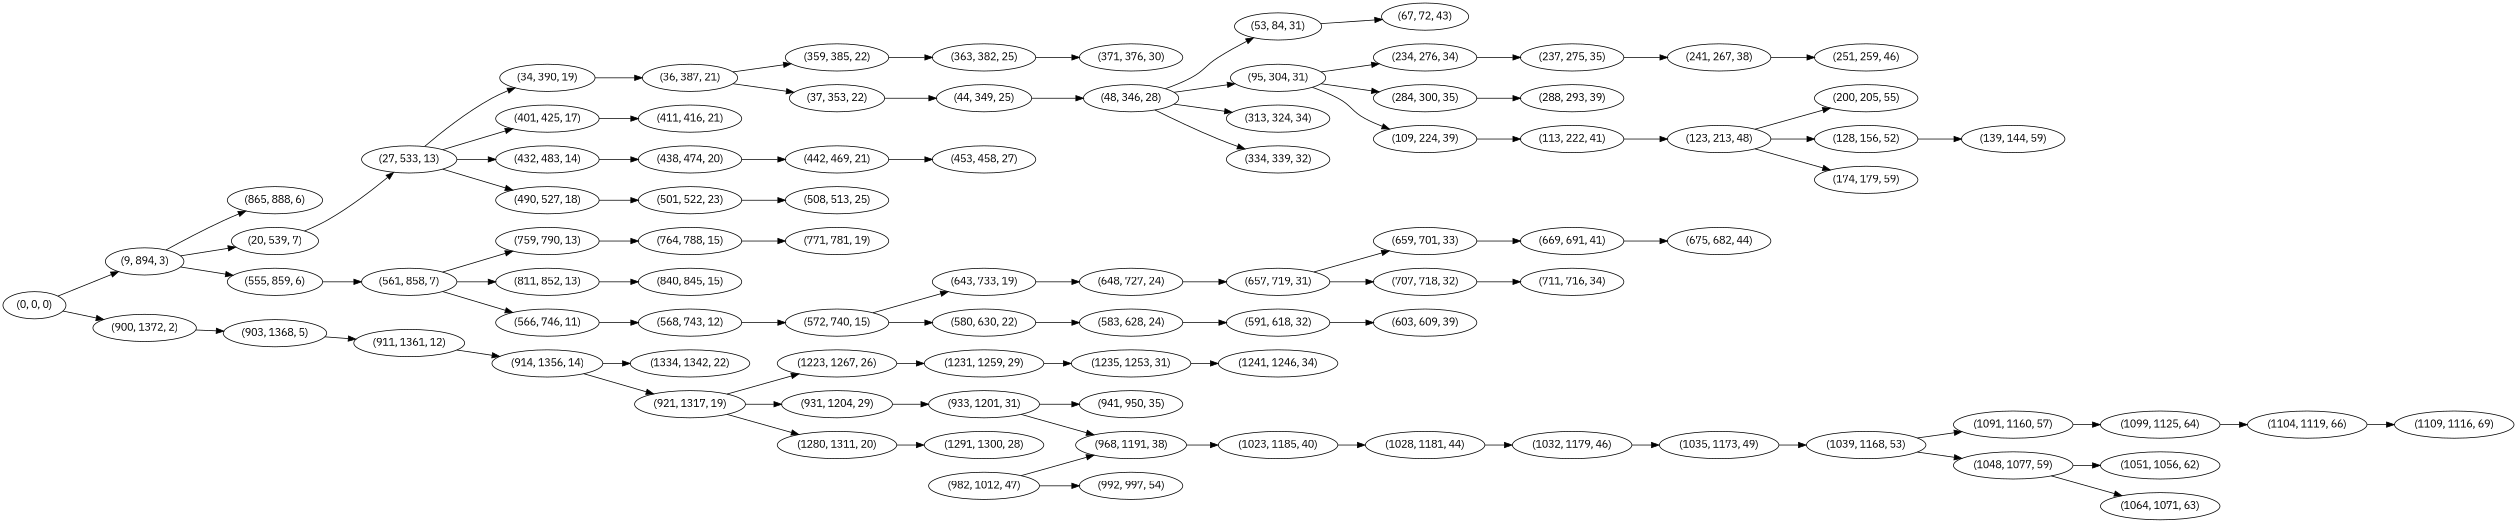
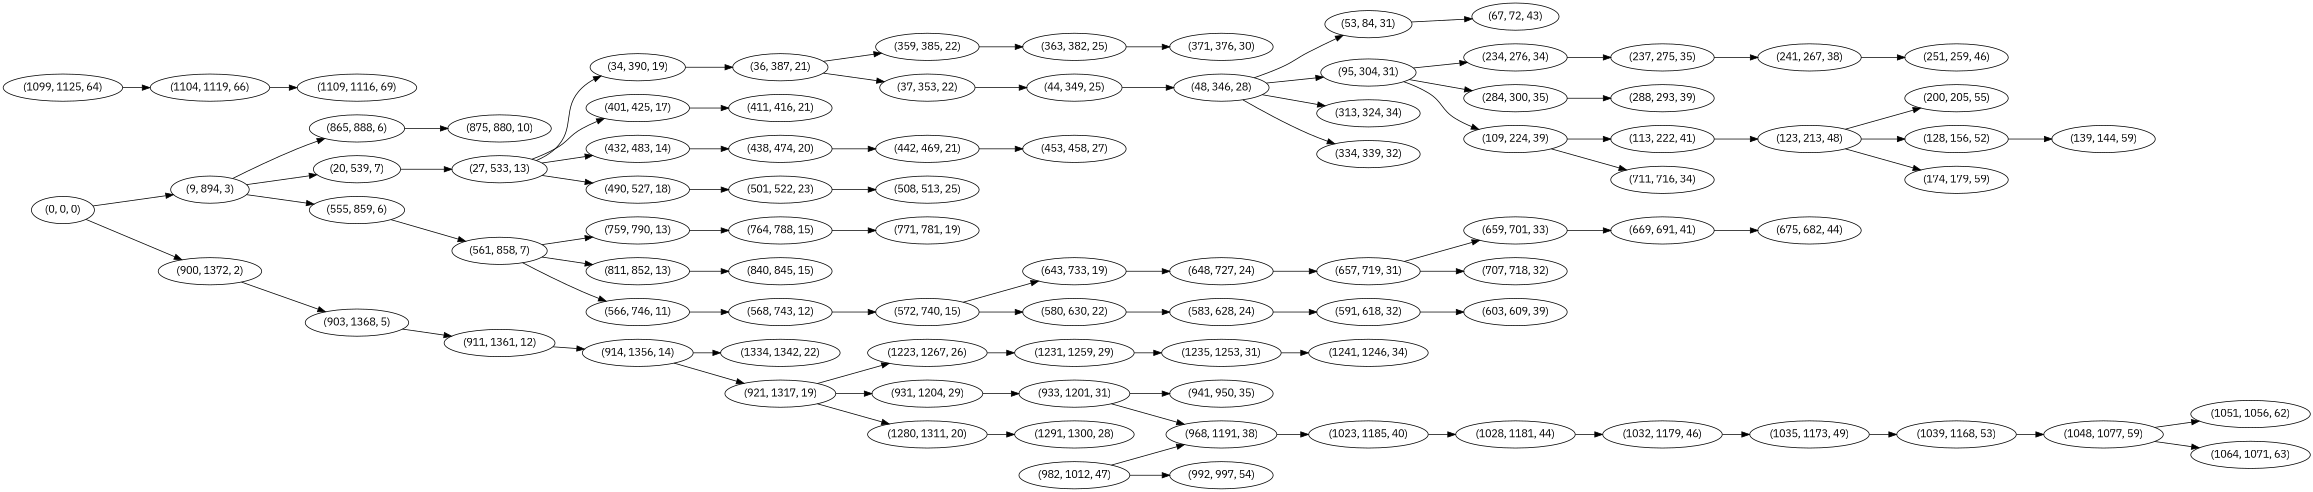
  digraph {
    fontname="IBM Plex Sans"
    rankdir=LR
    node [fontname="IBM Plex Sans"]
    edge [fontname="IBM Plex Sans"]
    "(0, 0, 0)"
    "(9, 894, 3)"
    "(900, 1372, 2)"
    "(20, 539, 7)"
    "(555, 859, 6)"
    "(865, 888, 6)"
    "(903, 1368, 5)"
    "(27, 533, 13)"
    "(561, 858, 7)"
+   "(875, 880, 10)"
    "(34, 390, 19)"
    "(401, 425, 17)"
    "(432, 483, 14)"
    "(490, 527, 18)"
    "(36, 387, 21)"
    "(411, 416, 21)"
    "(438, 474, 20)"
    "(501, 522, 23)"
    "(37, 353, 22)"
    "(359, 385, 22)"
    "(44, 349, 25)"
    "(363, 382, 25)"
    "(48, 346, 28)"
    "(53, 84, 31)"
    "(95, 304, 31)"
    "(313, 324, 34)"
    "(334, 339, 32)"
    "(67, 72, 43)"
    "(109, 224, 39)"
    "(234, 276, 34)"
    "(284, 300, 35)"
    "(113, 222, 41)"
    "(237, 275, 35)"
    "(288, 293, 39)"
    "(123, 213, 48)"
    "(128, 156, 52)"
    "(174, 179, 59)"
    "(200, 205, 55)"
    "(139, 144, 59)"
    "(241, 267, 38)"
    "(251, 259, 46)"
    "(371, 376, 30)"
    "(442, 469, 21)"
    "(453, 458, 27)"
    "(508, 513, 25)"
    "(566, 746, 11)"
    "(759, 790, 13)"
    "(811, 852, 13)"
    "(568, 743, 12)"
    "(764, 788, 15)"
    "(840, 845, 15)"
    "(572, 740, 15)"
    "(580, 630, 22)"
    "(643, 733, 19)"
    "(583, 628, 24)"
    "(648, 727, 24)"
    "(591, 618, 32)"
    "(603, 609, 39)"
    "(657, 719, 31)"
    "(659, 701, 33)"
    "(707, 718, 32)"
    "(669, 691, 41)"
    "(711, 716, 34)"
    "(675, 682, 44)"
    "(771, 781, 19)"
    "(911, 1361, 12)"
    "(914, 1356, 14)"
    "(921, 1317, 19)"
    "(1334, 1342, 22)"
    "(931, 1204, 29)"
    "(1223, 1267, 26)"
    "(1280, 1311, 20)"
    "(933, 1201, 31)"
    "(1231, 1259, 29)"
    "(1291, 1300, 28)"
    "(941, 950, 35)"
    "(968, 1191, 38)"
    "(1023, 1185, 40)"
    "(982, 1012, 47)"
    "(992, 997, 54)"
    "(1028, 1181, 44)"
    "(1032, 1179, 46)"
    "(1035, 1173, 49)"
    "(1039, 1168, 53)"
    "(1048, 1077, 59)"
-   "(1091, 1160, 57)"
    "(1051, 1056, 62)"
    "(1064, 1071, 63)"
    "(1099, 1125, 64)"
    "(1104, 1119, 66)"
    "(1109, 1116, 69)"
    "(1235, 1253, 31)"
    "(1241, 1246, 34)"
    "(0, 0, 0)" -> "(9, 894, 3)"
    "(0, 0, 0)" -> "(900, 1372, 2)"
    "(9, 894, 3)" -> "(20, 539, 7)"
    "(9, 894, 3)" -> "(555, 859, 6)"
    "(9, 894, 3)" -> "(865, 888, 6)"
    "(900, 1372, 2)" -> "(903, 1368, 5)"
    "(20, 539, 7)" -> "(27, 533, 13)"
    "(555, 859, 6)" -> "(561, 858, 7)"
+   "(865, 888, 6)" -> "(875, 880, 10)"
    "(903, 1368, 5)" -> "(911, 1361, 12)"
    "(27, 533, 13)" -> "(34, 390, 19)"
    "(27, 533, 13)" -> "(401, 425, 17)"
    "(27, 533, 13)" -> "(432, 483, 14)"
    "(27, 533, 13)" -> "(490, 527, 18)"
    "(561, 858, 7)" -> "(566, 746, 11)"
    "(561, 858, 7)" -> "(759, 790, 13)"
    "(561, 858, 7)" -> "(811, 852, 13)"
    "(34, 390, 19)" -> "(36, 387, 21)"
    "(401, 425, 17)" -> "(411, 416, 21)"
    "(432, 483, 14)" -> "(438, 474, 20)"
    "(490, 527, 18)" -> "(501, 522, 23)"
    "(36, 387, 21)" -> "(37, 353, 22)"
    "(36, 387, 21)" -> "(359, 385, 22)"
    "(438, 474, 20)" -> "(442, 469, 21)"
    "(501, 522, 23)" -> "(508, 513, 25)"
    "(37, 353, 22)" -> "(44, 349, 25)"
    "(359, 385, 22)" -> "(363, 382, 25)"
    "(44, 349, 25)" -> "(48, 346, 28)"
    "(363, 382, 25)" -> "(371, 376, 30)"
    "(48, 346, 28)" -> "(53, 84, 31)"
    "(48, 346, 28)" -> "(95, 304, 31)"
    "(48, 346, 28)" -> "(313, 324, 34)"
    "(48, 346, 28)" -> "(334, 339, 32)"
    "(53, 84, 31)" -> "(67, 72, 43)"
    "(95, 304, 31)" -> "(109, 224, 39)"
    "(95, 304, 31)" -> "(234, 276, 34)"
    "(95, 304, 31)" -> "(284, 300, 35)"
    "(109, 224, 39)" -> "(113, 222, 41)"
    "(234, 276, 34)" -> "(237, 275, 35)"
    "(284, 300, 35)" -> "(288, 293, 39)"
    "(113, 222, 41)" -> "(123, 213, 48)"
    "(237, 275, 35)" -> "(241, 267, 38)"
    "(123, 213, 48)" -> "(128, 156, 52)"
    "(123, 213, 48)" -> "(174, 179, 59)"
    "(123, 213, 48)" -> "(200, 205, 55)"
    "(128, 156, 52)" -> "(139, 144, 59)"
    "(241, 267, 38)" -> "(251, 259, 46)"
    "(442, 469, 21)" -> "(453, 458, 27)"
    "(566, 746, 11)" -> "(568, 743, 12)"
    "(759, 790, 13)" -> "(764, 788, 15)"
    "(811, 852, 13)" -> "(840, 845, 15)"
    "(568, 743, 12)" -> "(572, 740, 15)"
    "(764, 788, 15)" -> "(771, 781, 19)"
    "(572, 740, 15)" -> "(580, 630, 22)"
    "(572, 740, 15)" -> "(643, 733, 19)"
    "(580, 630, 22)" -> "(583, 628, 24)"
    "(643, 733, 19)" -> "(648, 727, 24)"
    "(583, 628, 24)" -> "(591, 618, 32)"
    "(648, 727, 24)" -> "(657, 719, 31)"
    "(591, 618, 32)" -> "(603, 609, 39)"
    "(657, 719, 31)" -> "(659, 701, 33)"
    "(657, 719, 31)" -> "(707, 718, 32)"
    "(659, 701, 33)" -> "(669, 691, 41)"
-   "(707, 718, 32)" -> "(711, 716, 34)"
+   "(109, 224, 39)" -> "(711, 716, 34)"
    "(669, 691, 41)" -> "(675, 682, 44)"
    "(911, 1361, 12)" -> "(914, 1356, 14)"
    "(914, 1356, 14)" -> "(921, 1317, 19)"
    "(914, 1356, 14)" -> "(1334, 1342, 22)"
    "(921, 1317, 19)" -> "(931, 1204, 29)"
    "(921, 1317, 19)" -> "(1223, 1267, 26)"
    "(921, 1317, 19)" -> "(1280, 1311, 20)"
    "(931, 1204, 29)" -> "(933, 1201, 31)"
    "(1223, 1267, 26)" -> "(1231, 1259, 29)"
    "(1280, 1311, 20)" -> "(1291, 1300, 28)"
    "(933, 1201, 31)" -> "(941, 950, 35)"
    "(933, 1201, 31)" -> "(968, 1191, 38)"
    "(1231, 1259, 29)" -> "(1235, 1253, 31)"
    "(968, 1191, 38)" -> "(1023, 1185, 40)"
    "(1023, 1185, 40)" -> "(1028, 1181, 44)"
    "(982, 1012, 47)" -> "(968, 1191, 38)"
    "(982, 1012, 47)" -> "(992, 997, 54)"
    "(1028, 1181, 44)" -> "(1032, 1179, 46)"
    "(1032, 1179, 46)" -> "(1035, 1173, 49)"
    "(1035, 1173, 49)" -> "(1039, 1168, 53)"
    "(1039, 1168, 53)" -> "(1048, 1077, 59)"
-   "(1039, 1168, 53)" -> "(1091, 1160, 57)"
    "(1048, 1077, 59)" -> "(1051, 1056, 62)"
    "(1048, 1077, 59)" -> "(1064, 1071, 63)"
-   "(1091, 1160, 57)" -> "(1099, 1125, 64)"
    "(1099, 1125, 64)" -> "(1104, 1119, 66)"
    "(1104, 1119, 66)" -> "(1109, 1116, 69)"
    "(1235, 1253, 31)" -> "(1241, 1246, 34)"
  }
